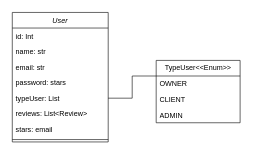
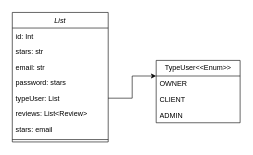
  <mxCell id="0" />
  <mxCell id="1" parent="0" />
- <mxCell id="2" value="User" style="swimlane;fontStyle=2;align=center;verticalAlign=top;childLayout=stackLayout;horizontal=1;startSize=26;horizontalStack=0;resizeParent=1;resizeLast=0;collapsible=1;marginBottom=0;rounded=0;shadow=0;strokeWidth=1;" parent="1" vertex="1"><mxGeometry x="20" y="20" width="160" height="216" as="geometry"><mxRectangle x="160" y="10" width="160" height="26" as="alternateBounds" /></mxGeometry></mxCell>
+ <mxCell id="2" value="List" style="swimlane;fontStyle=2;align=center;verticalAlign=top;childLayout=stackLayout;horizontal=1;startSize=26;horizontalStack=0;resizeParent=1;resizeLast=0;collapsible=1;marginBottom=0;rounded=0;shadow=0;strokeWidth=1;" parent="1" vertex="1"><mxGeometry x="20" y="20" width="160" height="216" as="geometry"><mxRectangle x="160" y="10" width="160" height="26" as="alternateBounds" /></mxGeometry></mxCell>
  <mxCell id="3" value="id: Int" style="text;align=left;verticalAlign=top;spacingLeft=4;spacingRight=4;overflow=hidden;rotatable=0;points=[[0,0.5],[1,0.5]];portConstraint=eastwest;" parent="2" vertex="1"><mxGeometry y="26" width="160" height="26" as="geometry" /></mxCell>
- <mxCell id="4" value="name: str" style="text;align=left;verticalAlign=top;spacingLeft=4;spacingRight=4;overflow=hidden;rotatable=0;points=[[0,0.5],[1,0.5]];portConstraint=eastwest;" parent="2" vertex="1"><mxGeometry y="52" width="160" height="26" as="geometry" /></mxCell>
+ <mxCell id="4" value="stars: str" style="text;align=left;verticalAlign=top;spacingLeft=4;spacingRight=4;overflow=hidden;rotatable=0;points=[[0,0.5],[1,0.5]];portConstraint=eastwest;" parent="2" vertex="1"><mxGeometry y="52" width="160" height="26" as="geometry" /></mxCell>
  <mxCell id="5" value="email: str" style="text;align=left;verticalAlign=top;spacingLeft=4;spacingRight=4;overflow=hidden;rotatable=0;points=[[0,0.5],[1,0.5]];portConstraint=eastwest;" parent="2" vertex="1"><mxGeometry y="78" width="160" height="26" as="geometry" /></mxCell>
  <mxCell id="6" value="password: stars" style="text;align=left;verticalAlign=top;spacingLeft=4;spacingRight=4;overflow=hidden;rotatable=0;points=[[0,0.5],[1,0.5]];portConstraint=eastwest;" parent="2" vertex="1"><mxGeometry y="104" width="160" height="26" as="geometry" /></mxCell>
  <mxCell id="7" value="typeUser: List" style="text;align=left;verticalAlign=top;spacingLeft=4;spacingRight=4;overflow=hidden;rotatable=0;points=[[0,0.5],[1,0.5]];portConstraint=eastwest;" parent="2" vertex="1"><mxGeometry y="130" width="160" height="26" as="geometry" /></mxCell>
  <mxCell id="8" value="reviews: List&lt;Review&gt;" style="text;align=left;verticalAlign=top;spacingLeft=4;spacingRight=4;overflow=hidden;rotatable=0;points=[[0,0.5],[1,0.5]];portConstraint=eastwest;rounded=0;shadow=0;html=0;" parent="2" vertex="1"><mxGeometry y="156" width="160" height="26" as="geometry" /></mxCell>
  <mxCell id="9" value="stars: email" style="text;align=left;verticalAlign=top;spacingLeft=4;spacingRight=4;overflow=hidden;rotatable=0;points=[[0,0.5],[1,0.5]];portConstraint=eastwest;rounded=0;shadow=0;html=0;" parent="2" vertex="1"><mxGeometry y="182" width="160" height="26" as="geometry" /></mxCell>
  <mxCell id="10" value="" style="line;html=1;strokeWidth=1;align=left;verticalAlign=middle;spacingTop=-1;spacingLeft=3;spacingRight=3;rotatable=0;labelPosition=right;points=[];portConstraint=eastwest;" parent="2" vertex="1"><mxGeometry y="208" width="160" height="8" as="geometry" /></mxCell>
  <mxCell id="11" value="TypeUser&amp;lt;&amp;lt;Enum&amp;gt;&amp;gt;" style="swimlane;fontStyle=0;childLayout=stackLayout;horizontal=1;startSize=26;fillColor=none;horizontalStack=0;resizeParent=1;resizeParentMax=0;resizeLast=0;collapsible=1;marginBottom=0;whiteSpace=wrap;html=1;" parent="1" vertex="1"><mxGeometry x="260" y="100" width="140" height="104" as="geometry" /></mxCell>
  <mxCell id="12" value="OWNER" style="text;strokeColor=none;fillColor=none;align=left;verticalAlign=top;spacingLeft=4;spacingRight=4;overflow=hidden;rotatable=0;points=[[0,0.5],[1,0.5]];portConstraint=eastwest;whiteSpace=wrap;html=1;" parent="11" vertex="1"><mxGeometry y="26" width="140" height="26" as="geometry" /></mxCell>
  <mxCell id="13" value="CLIENT" style="text;strokeColor=none;fillColor=none;align=left;verticalAlign=top;spacingLeft=4;spacingRight=4;overflow=hidden;rotatable=0;points=[[0,0.5],[1,0.5]];portConstraint=eastwest;whiteSpace=wrap;html=1;" parent="11" vertex="1"><mxGeometry y="52" width="140" height="26" as="geometry" /></mxCell>
  <mxCell id="14" value="ADMIN" style="text;strokeColor=none;fillColor=none;align=left;verticalAlign=top;spacingLeft=4;spacingRight=4;overflow=hidden;rotatable=0;points=[[0,0.5],[1,0.5]];portConstraint=eastwest;whiteSpace=wrap;html=1;" parent="11" vertex="1"><mxGeometry y="78" width="140" height="26" as="geometry" /></mxCell>
- <mxCell id="15" style="edgeStyle=orthogonalEdgeStyle;rounded=0;orthogonalLoop=1;jettySize=auto;html=1;exitX=1;exitY=0.5;exitDx=0;exitDy=0;entryX=0;entryY=0.25;entryDx=0;entryDy=0;endArrow=none;" parent="1" source="7" target="11" edge="1"><mxGeometry relative="1" as="geometry" /></mxCell>
+ <mxCell id="15" style="edgeStyle=orthogonalEdgeStyle;rounded=0;orthogonalLoop=1;jettySize=auto;html=1;exitX=1;exitY=0.5;exitDx=0;exitDy=0;entryX=0;entryY=0.25;entryDx=0;entryDy=0;" parent="1" source="7" target="11" edge="1"><mxGeometry relative="1" as="geometry" /></mxCell>
